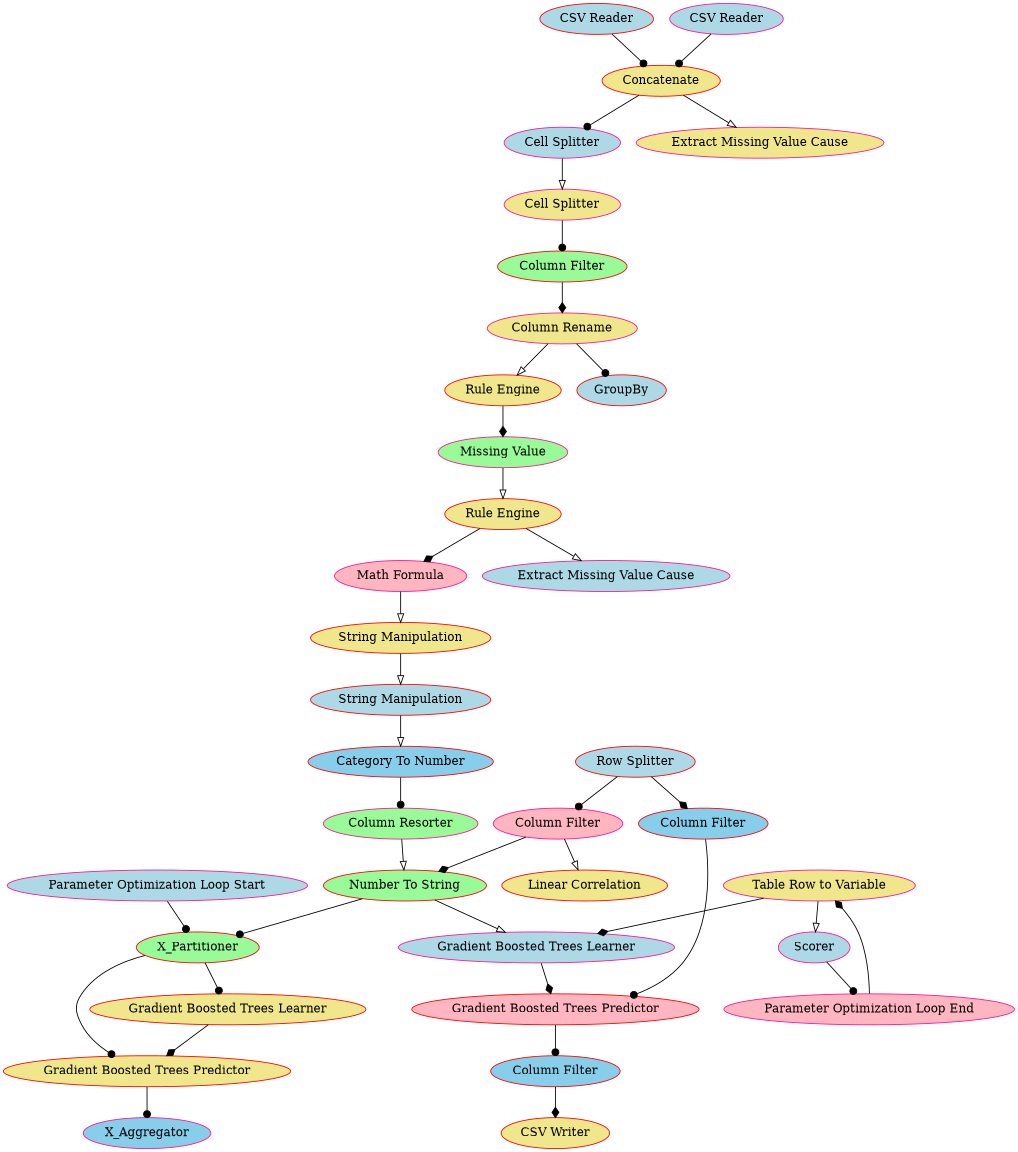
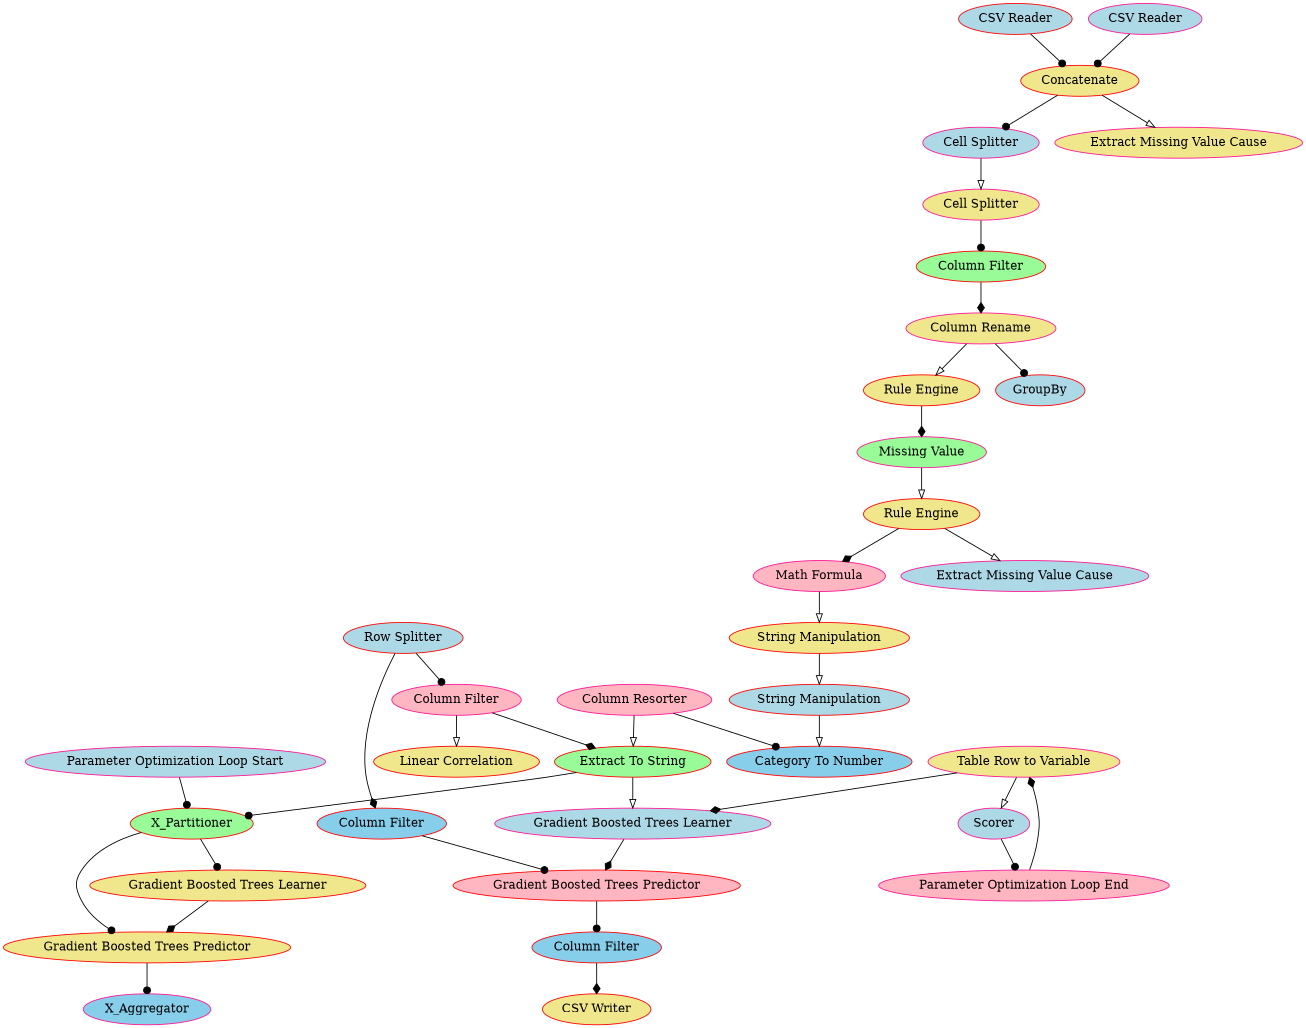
  digraph {
    rankdir=TB
    node [color=red fillcolor=khaki style=filled]
    edge [arrowhead=dot]
    n1 [color=deeppink fillcolor=lightblue label="Cell Splitter"]
    n2 [color=deeppink label="Cell Splitter"]
    n3 [fillcolor=palegreen label="Column Filter"]
    n4 [color=deeppink label="Column Rename"]
    n5 [fillcolor=skyblue label="Category To Number"]
-   n6 [color=deeppink fillcolor=palegreen label="Column Resorter"]
-   n7 [fillcolor=palegreen label="Number To String"]
+   n6 [color=deeppink fillcolor=lightpink label="Column Resorter"]
+   n7 [fillcolor=palegreen label="Extract To String"]
    n8 [fillcolor=lightblue label="Row Splitter"]
    n9 [color=deeppink fillcolor=lightpink label="Column Filter"]
    n10 [fillcolor=skyblue label="Column Filter"]
    n11 [fillcolor=lightblue label="String Manipulation"]
    n12 [color=deeppink label="Table Row to Variable"]
    n13 [color=deeppink fillcolor=lightblue label="Gradient Boosted Trees Learner"]
    n14 [color=deeppink fillcolor=lightblue label=Scorer]
    n15 [fillcolor=lightpink label="Gradient Boosted Trees Predictor"]
    n16 [fillcolor=skyblue label="Column Filter"]
    n17 [label="CSV Writer"]
    n18 [color=deeppink fillcolor=lightblue label="Parameter Optimization Loop Start"]
    n19 [fillcolor=palegreen label=X_Partitioner]
    n20 [label="Gradient Boosted Trees Predictor"]
    n21 [label="Gradient Boosted Trees Learner"]
    n22 [color=deeppink fillcolor=skyblue label=X_Aggregator]
    n23 [label="Rule Engine"]
    n24 [color=deeppink fillcolor=lightpink label="Math Formula"]
    n25 [color=deeppink fillcolor=lightblue label="Extract Missing Value Cause"]
    n26 [label="String Manipulation"]
    n27 [label="Rule Engine"]
    n28 [fillcolor=lightblue label=GroupBy]
    n29 [fillcolor=lightblue label="CSV Reader"]
    n30 [label=Concatenate]
    n31 [color=deeppink label="Extract Missing Value Cause"]
    n32 [color=deeppink fillcolor=palegreen label="Missing Value"]
    n33 [color=deeppink fillcolor=lightblue label="CSV Reader"]
    n34 [color=deeppink fillcolor=lightpink label="Parameter Optimization Loop End"]
    n35 [label="Linear Correlation"]
    n1 -> n2 [arrowhead=onormal]
    n2 -> n3
    n3 -> n4 [arrowhead=diamond]
    n4 -> n27 [arrowhead=onormal]
    n4 -> n28
-   n5 -> n6
+   n6 -> n5
    n6 -> n7 [arrowhead=onormal]
    n7 -> n13 [arrowhead=onormal]
    n7 -> n19
    n8 -> n9
    n8 -> n10 [arrowhead=diamond]
    n9 -> n7 [arrowhead=diamond]
    n9 -> n35 [arrowhead=onormal]
    n10 -> n15
    n11 -> n5 [arrowhead=onormal]
    n12 -> n13 [arrowhead=diamond]
    n12 -> n14 [arrowhead=onormal]
    n13 -> n15 [arrowhead=diamond]
    n14 -> n34
    n15 -> n16
    n16 -> n17 [arrowhead=diamond]
    n18 -> n19
    n19 -> n20
    n19 -> n21
    n20 -> n22
    n21 -> n20 [arrowhead=diamond]
    n23 -> n24 [arrowhead=diamond]
    n23 -> n25 [arrowhead=onormal]
    n24 -> n26 [arrowhead=onormal]
    n26 -> n11 [arrowhead=onormal]
    n27 -> n32 [arrowhead=diamond]
    n29 -> n30
    n30 -> n1
    n30 -> n31 [arrowhead=onormal]
    n32 -> n23 [arrowhead=onormal]
    n33 -> n30
    n34 -> n12 [arrowhead=diamond]
  }
